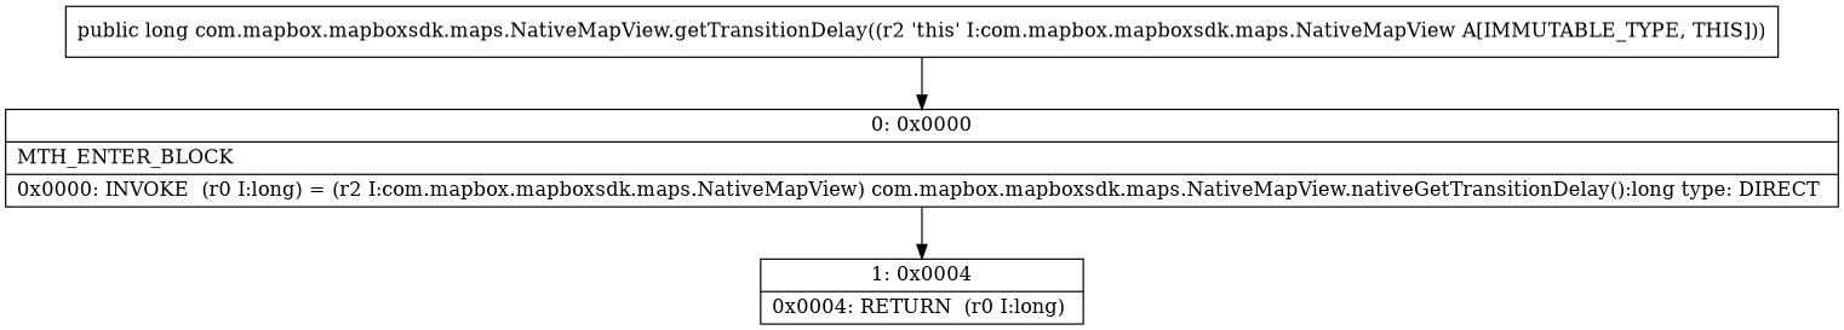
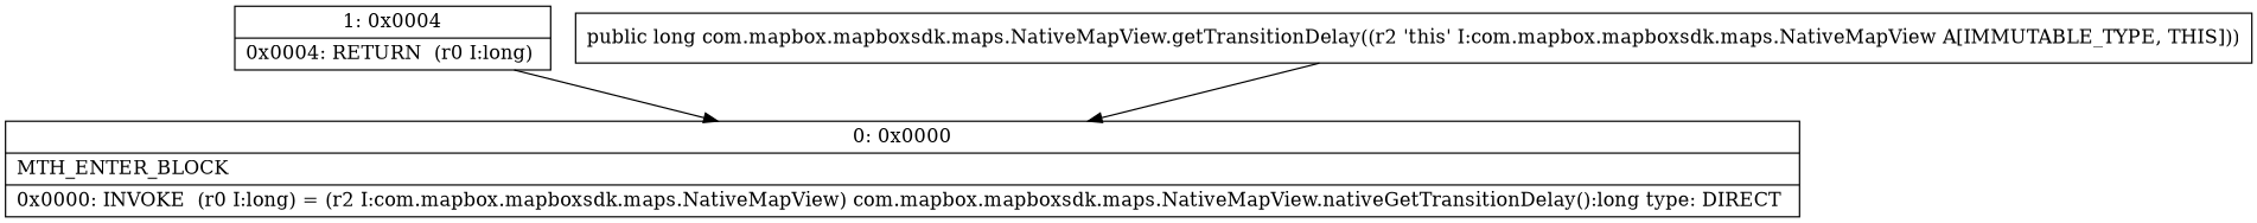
  digraph {
    node [shape=record]
    n1 [label="{0\:\ 0x0000|MTH_ENTER_BLOCK\l|0x0000: INVOKE  (r0 I:long) = (r2 I:com.mapbox.mapboxsdk.maps.NativeMapView) com.mapbox.mapboxsdk.maps.NativeMapView.nativeGetTransitionDelay():long type: DIRECT \l}"]
    n2 [label="{1\:\ 0x0004|0x0004: RETURN  (r0 I:long) \l}"]
    n3 [label="{public long com.mapbox.mapboxsdk.maps.NativeMapView.getTransitionDelay((r2 'this' I:com.mapbox.mapboxsdk.maps.NativeMapView A[IMMUTABLE_TYPE, THIS])) }"]
-   n1 -> n2
+   n2 -> n1
    n3 -> n1
  }
